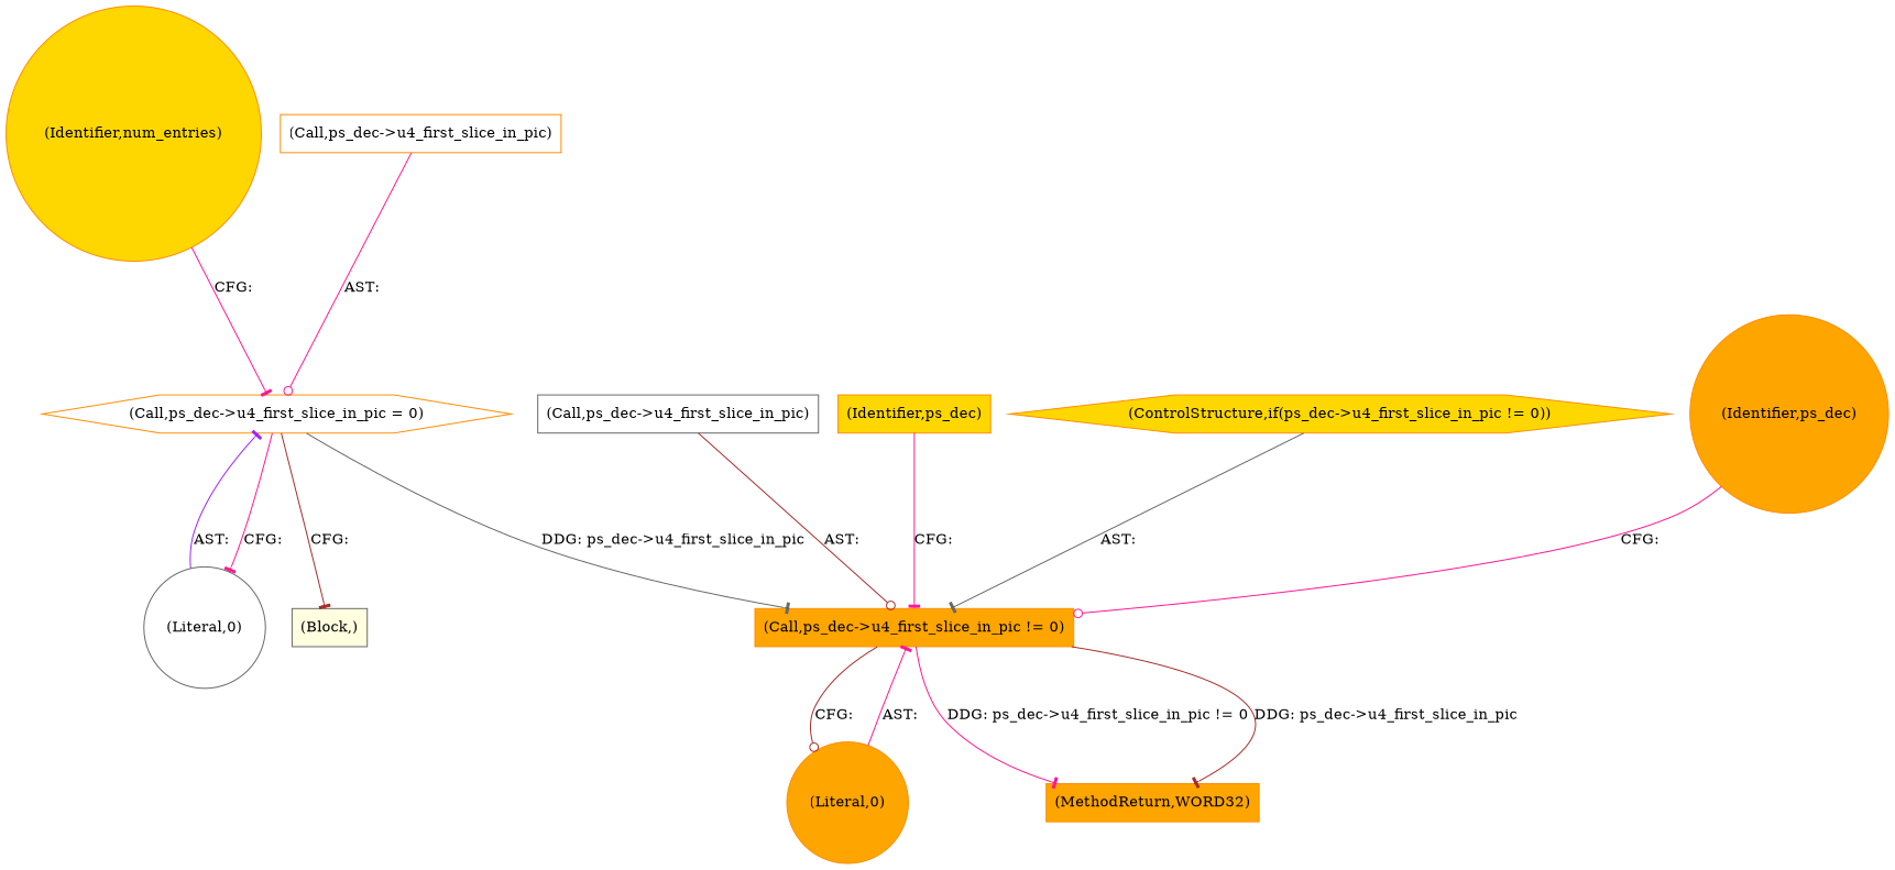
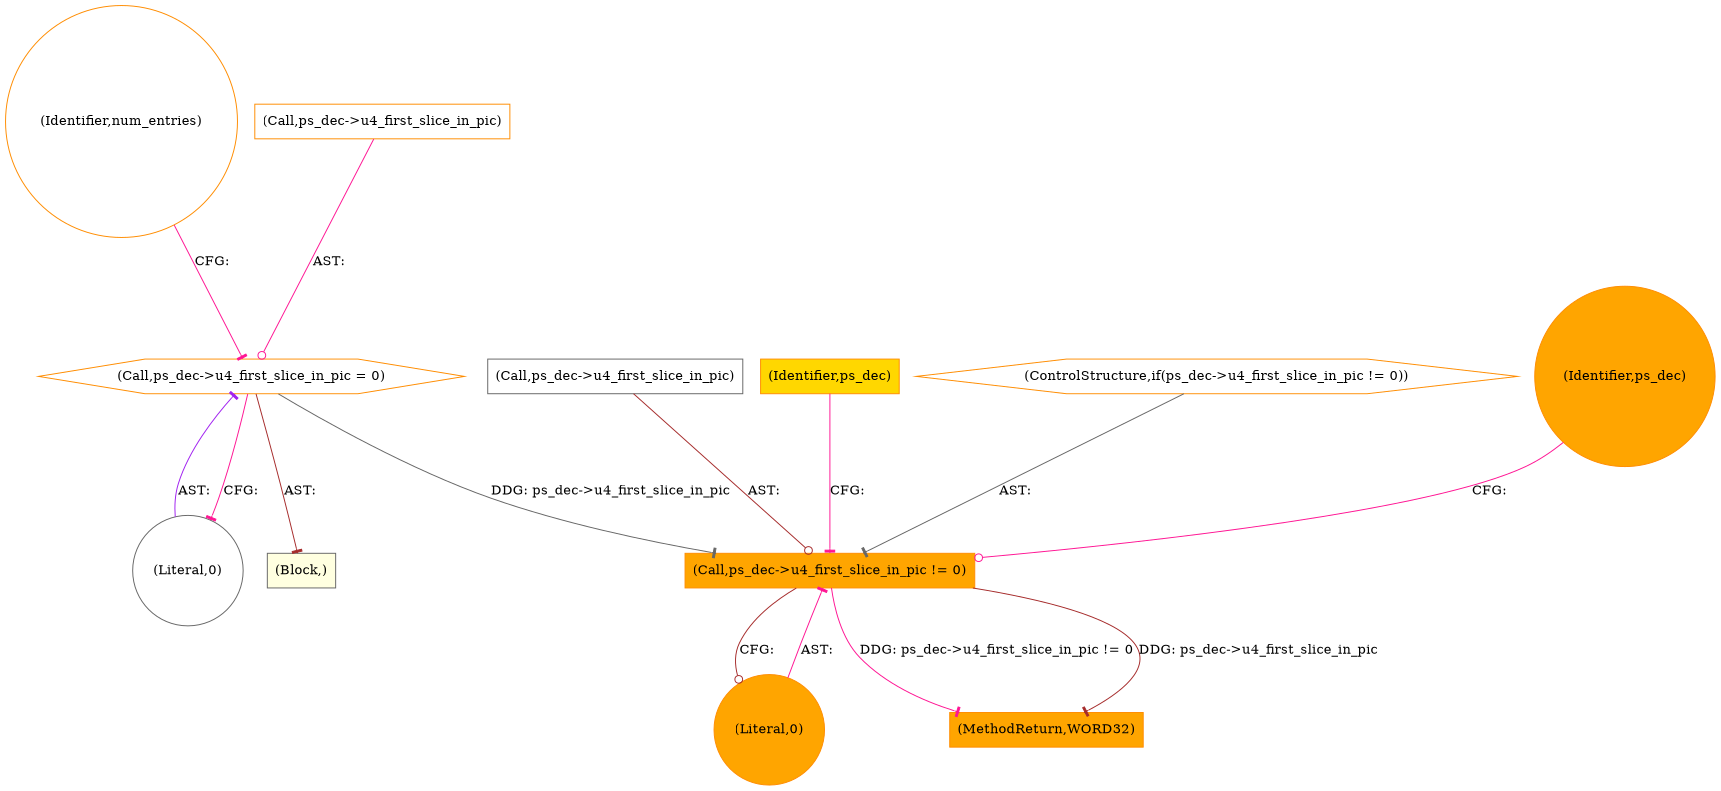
  digraph {
    node [color=darkorange fillcolor=white shape=box style=filled]
    edge [arrowhead=tee color=deeppink]
    n1 [fillcolor=orange label="(Call,ps_dec->u4_first_slice_in_pic != 0)"]
    n2 [fillcolor=orange label="(Literal,0)" shape=circle]
    n3 [fillcolor=orange label="(MethodReturn,WORD32)"]
-   n4 [fillcolor=gold label="(ControlStructure,if(ps_dec->u4_first_slice_in_pic != 0))" shape=hexagon]
+   n4 [label="(ControlStructure,if(ps_dec->u4_first_slice_in_pic != 0))" shape=hexagon]
    n5 [label="(Call,ps_dec->u4_first_slice_in_pic = 0)" shape=hexagon]
    n6 [color=gray40 label="(Literal,0)" shape=circle]
    n7 [color=gray40 fillcolor=lightyellow label="(Block,)"]
-   n8 [fillcolor=gold label="(Identifier,num_entries)" shape=circle]
+   n8 [label="(Identifier,num_entries)" shape=circle]
    n9 [fillcolor=orange label="(Identifier,ps_dec)" shape=circle]
    n10 [color=gray40 label="(Call,ps_dec->u4_first_slice_in_pic)"]
    n11 [label="(Call,ps_dec->u4_first_slice_in_pic)"]
    n12 [fillcolor=gold label="(Identifier,ps_dec)"]
    n1 -> n2 [arrowhead=odot color=brown label="CFG: "]
    n1 -> n3 [label="DDG: ps_dec->u4_first_slice_in_pic != 0"]
    n1 -> n3 [color=brown label="DDG: ps_dec->u4_first_slice_in_pic"]
    n2 -> n1 [label="AST: "]
    n4 -> n1 [color=gray40 label="AST: "]
    n5 -> n1 [color=gray40 label="DDG: ps_dec->u4_first_slice_in_pic"]
    n5 -> n6 [label="CFG: "]
-   n5 -> n7 [color=brown label="CFG: "]
+   n5 -> n7 [color=brown label="AST: "]
    n6 -> n5 [color=purple label="AST: "]
    n8 -> n5 [label="CFG: "]
    n9 -> n1 [arrowhead=odot label="CFG: "]
    n10 -> n1 [arrowhead=odot color=brown label="AST: "]
    n11 -> n5 [arrowhead=odot label="AST: "]
    n12 -> n1 [label="CFG: "]
  }
